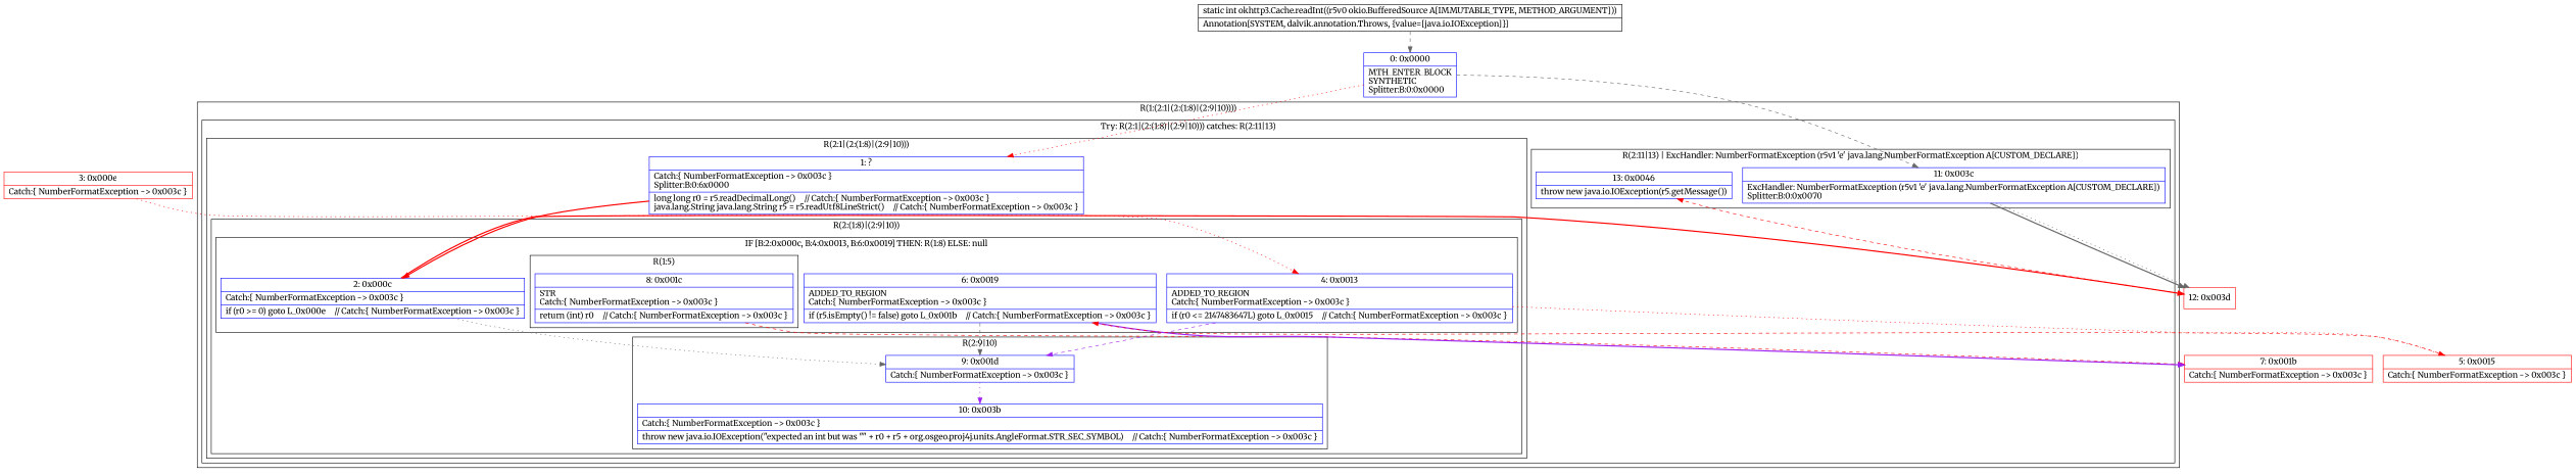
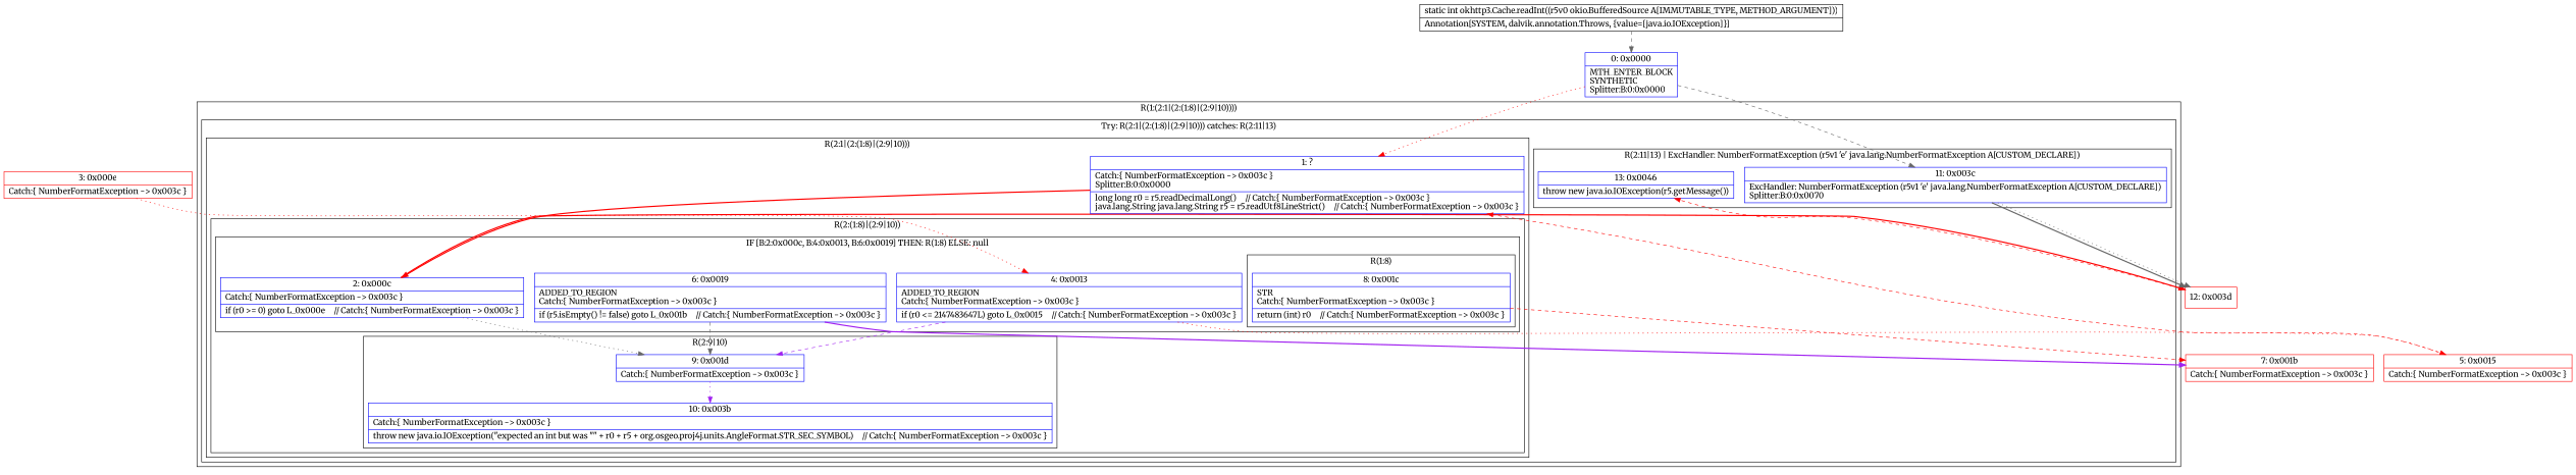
  digraph {
    fontname=Merriweather
    node [color=blue fontname=Merriweather shape=record]
    edge [color=red fontname=Merriweather style=dashed]
    n1 [label="{8\:\ 0x001c|STR\lCatch:\{ NumberFormatException \-\> 0x003c \}\l|return (int) r0     \/\/ Catch:\{ NumberFormatException \-\> 0x003c \}\l}"]
    n2 [label="{2\:\ 0x000c|Catch:\{ NumberFormatException \-\> 0x003c \}\l|if (r0 \>= 0) goto L_0x000e     \/\/ Catch:\{ NumberFormatException \-\> 0x003c \}\l}"]
    n3 [label="{4\:\ 0x0013|ADDED_TO_REGION\lCatch:\{ NumberFormatException \-\> 0x003c \}\l|if (r0 \<= 2147483647L) goto L_0x0015     \/\/ Catch:\{ NumberFormatException \-\> 0x003c \}\l}"]
    n4 [label="{6\:\ 0x0019|ADDED_TO_REGION\lCatch:\{ NumberFormatException \-\> 0x003c \}\l|if (r5.isEmpty() != false) goto L_0x001b     \/\/ Catch:\{ NumberFormatException \-\> 0x003c \}\l}"]
    n5 [label="{9\:\ 0x001d|Catch:\{ NumberFormatException \-\> 0x003c \}\l}"]
    n6 [label="{10\:\ 0x003b|Catch:\{ NumberFormatException \-\> 0x003c \}\l|throw new java.io.IOException(\"expected an int but was \"\" + r0 + r5 + org.osgeo.proj4j.units.AngleFormat.STR_SEC_SYMBOL)     \/\/ Catch:\{ NumberFormatException \-\> 0x003c \}\l}"]
-   n7 [label="{1\:\ ?|Catch:\{ NumberFormatException \-\> 0x003c \}\lSplitter:B:0:6x0000\l|long long r0 = r5.readDecimalLong()     \/\/ Catch:\{ NumberFormatException \-\> 0x003c \}\ljava.lang.String java.lang.String r5 = r5.readUtf8LineStrict()     \/\/ Catch:\{ NumberFormatException \-\> 0x003c \}\l}"]
+   n7 [label="{1\:\ ?|Catch:\{ NumberFormatException \-\> 0x003c \}\lSplitter:B:0:0x0000\l|long long r0 = r5.readDecimalLong()     \/\/ Catch:\{ NumberFormatException \-\> 0x003c \}\ljava.lang.String java.lang.String r5 = r5.readUtf8LineStrict()     \/\/ Catch:\{ NumberFormatException \-\> 0x003c \}\l}"]
    n8 [label="{11\:\ 0x003c|ExcHandler: NumberFormatException (r5v1 'e' java.lang.NumberFormatException A[CUSTOM_DECLARE])\lSplitter:B:0:0x0070\l}"]
    n9 [label="{13\:\ 0x0046|throw new java.io.IOException(r5.getMessage())\l}"]
    n10 [color=red label="{7\:\ 0x001b|Catch:\{ NumberFormatException \-\> 0x003c \}\l}"]
    n11 [color=red label="{12\:\ 0x003d}"]
    n12 [color=red label="{5\:\ 0x0015|Catch:\{ NumberFormatException \-\> 0x003c \}\l}"]
    n13 [color=red label="{3\:\ 0x000e|Catch:\{ NumberFormatException \-\> 0x003c \}\l}"]
    n14 [label="{0\:\ 0x0000|MTH_ENTER_BLOCK\lSYNTHETIC\lSplitter:B:0:0x0000\l}"]
    n15 [label="{static int okhttp3.Cache.readInt((r5v0 okio.BufferedSource A[IMMUTABLE_TYPE, METHOD_ARGUMENT]))  | Annotation[SYSTEM, dalvik.annotation.Throws, \{value=[java.io.IOException]\}]\l}" color=""]
    subgraph cluster_1 {
      label="R(1:(2:1|(2:(1:8)|(2:9|10))))"
      subgraph cluster_2 {
        label="Try: R(2:1|(2:(1:8)|(2:9|10))) catches: R(2:11|13)"
        subgraph cluster_3 {
          label="R(2:1|(2:(1:8)|(2:9|10)))"
          n7
          subgraph cluster_4 {
            label="R(2:(1:8)|(2:9|10))"
            subgraph cluster_5 {
              label="IF [B:2:0x000c, B:4:0x0013, B:6:0x0019] THEN: R(1:8) ELSE: null"
              n2
              n3
              n4
              subgraph cluster_6 {
-               label="R(1:5)"
+               label="R(1:8)"
                n1
              }
            }
            subgraph cluster_7 {
              label="R(2:9|10)"
              n5
              n6
            }
          }
        }
        subgraph cluster_8 {
          label="R(2:11|13) | ExcHandler: NumberFormatException (r5v1 'e' java.lang.NumberFormatException A[CUSTOM_DECLARE])\l"
          n8
          n9
        }
      }
    }
    subgraph cluster_9 {
      label="R(2:11|13) | ExcHandler: NumberFormatException (r5v1 'e' java.lang.NumberFormatException A[CUSTOM_DECLARE])\l"
    }
    n1 -> n10
    n2 -> n5 [color=gray40 style=dotted]
    n2 -> n11 [style=bold]
    n3 -> n5 [color=purple]
    n3 -> n12 [style=dotted]
    n4 -> n5 [color=gray40]
    n4 -> n10 [color=purple style=bold]
    n5 -> n6 [color=purple style=dotted]
    n7 -> n2 [style=bold]
    n8 -> n11 [color=gray40 style=bold]
    n8 -> n11 [color=gray40 style=dotted]
    n11 -> n9
-   n12 -> n4
+   n12 -> n7
    n13 -> n3 [style=dotted]
    n14 -> n7 [style=dotted]
    n14 -> n8 [color=gray40]
    n15 -> n14 [color=gray40]
  }
